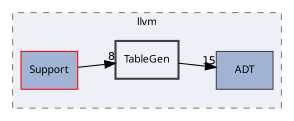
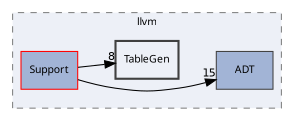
  digraph {
    compound=true
    fontname="Noto Sans"
    rankdir=LR
    node [color=grey25 fillcolor="#a2b4d6" fontname="Noto Sans" fontsize=10 shape=box style="filled,"]
    edge [fontname="Noto Sans" fontsize=10 labeldistance=1.5 labelfontname=Helvetica labelfontsize=10]
    n1 [label=ADT]
    n2 [color=red label=Support]
    n3 [fillcolor="#edf0f7" label=TableGen style="filled,bold,"]
    subgraph cluster_1 {
      bgcolor="#edf0f7"
      fontsize=10
      label=llvm
      pencolor=grey50
      style="filled,dashed,"
      n1
      n2
      n3
    }
    n2 -> n3 [headlabel=8]
-   n3 -> n1 [headlabel=15]
+   n2 -> n1 [headlabel=15]
  }
